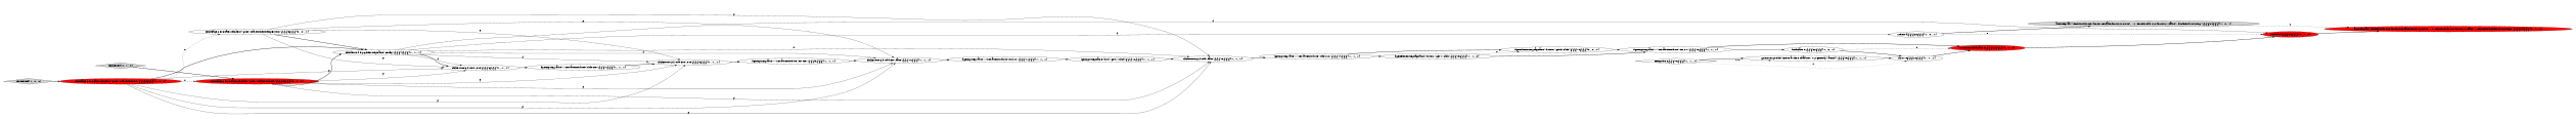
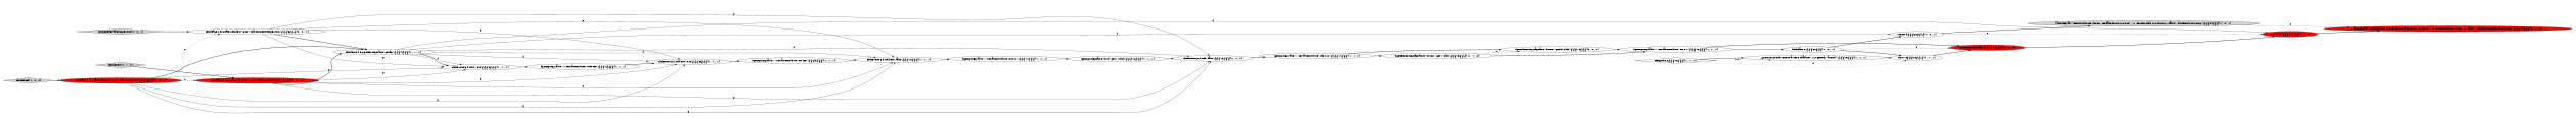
  digraph {
    rankdir=LR
    node [fillcolor=white shape=ellipse style=filled]
    edge [style=bold]
    n1 [label="clickButton(p,f,\"Add Foo\",true)@@@8@@@['1', '1', '1']"]
    n2 [label="f.getInputByValue(\"\").setValueAttribute(\"txt one\")@@@9@@@['1', '1', '1']"]
    n3 [label="clickButton(p,f,\"Add Foo\",false)@@@10@@@['1', '1', '1']"]
    n4 [fillcolor=lightgray label="testNested['0', '1', '0']" shape=diamond]
    n5 [fillcolor=red label="HtmlPage p = j.createWebClient().goTo(\"self/testNested\")@@@3@@@['0', '1', '0']"]
    n6 [label="clickButton(p,f,\"Add\",false)@@@13@@@['1', '1', '1']"]
    n7 [label="HtmlForm f = p.getFormByName(\"config\")@@@4@@@['1', '1', '1']"]
    n8 [label="clickButton(p,f,\"Add\",true)@@@6@@@['1', '1', '1']"]
    n9 [label="System.err.println(\"HTML at time of failure:\" + p.getBody().asXml())@@@19@@@['1', '1', '1']"]
    n10 [label="throw e@@@20@@@['1', '1', '1']"]
    n11 [fillcolor=red label="rootAction.bindClass = @@@22@@@['0', '1', '0']"]
    n12 [label="bindClass = @@@22@@@['1', '0', '1']"]
    n13 [label="submit(f)@@@23@@@['1', '0', '1']"]
    n14 [fillcolor=red label="j.submit(f)@@@23@@@['0', '1', '0']"]
    n15 [fillcolor=lightgray label="assertEquals(\"(FooList:title one:(foo:txt one:false,foo:txt two:true(, \" + \"FooList:title two:(foo:txt 2.1:false((\",bindResult.toString())@@@24@@@['1', '0', '1']"]
    n16 [fillcolor=red label="assertEquals(\"(FooList:title one:(foo:txt one:false,foo:txt two:true(, \" + \"FooList:title two:(foo:txt 2.1:false((\",rootAction.bindResult.toString())@@@24@@@['0', '1', '0']"]
    n17 [label="f.getInputsByName(\"bool\").get(1).click()@@@12@@@['1', '1', '1']"]
    n18 [label="f.getInputByValue(\"\").setValueAttribute(\"title two\")@@@14@@@['1', '1', '1']"]
    n19 [label="f.getInputByValue(\"\").setValueAttribute(\"txt two\")@@@11@@@['1', '1', '1']"]
    n20 [label="f.getInputByValue(\"\").setValueAttribute(\"title one\")@@@7@@@['1', '1', '1']"]
+   n21 [fillcolor=lightgray label="testNestedEnabledTopButton['0', '0', '1']" shape=diamond]
    n22 [label="HtmlPage p = createWebClient().goTo(\"self/testNestedTopButton\")@@@3@@@['0', '0', '1']"]
    n23 [fillcolor=lightgray label="testNested['1', '0', '0']" shape=diamond]
    n24 [fillcolor=red label="HtmlPage p = createWebClient().goTo(\"self/testNested\")@@@3@@@['1', '0', '0']"]
    n25 [label="f.getElementsByTagName(\"button\").get(3).click()@@@15@@@['0', '0', '1']"]
    n26 [label="f.getInputByValue(\"\").setValueAttribute(\"txt 2.1\")@@@16@@@['1', '1', '1']"]
    n27 [label="f.getElementsByTagName(\"button\").get(1).click()@@@15@@@['1', '1', '0']"]
    n28 [label="Exception e@@@18@@@['1', '1', '1']" shape=diamond]
    n1 -> n2
    n2 -> n3
    n3 -> n19
    n4 -> n5
    n5 -> n1 [label=p style=solid]
    n5 -> n3 [label=p style=solid]
    n5 -> n6 [label=p style=solid]
    n5 -> n7
    n5 -> n8 [label=p style=solid]
    n6 -> n18
    n7 -> n1 [label=f style=solid]
    n7 -> n3 [label=f style=solid]
    n7 -> n6 [label=f style=solid]
    n7 -> n8
    n7 -> n8 [label=f style=solid]
    n7 -> n13 [label=f style=solid]
    n7 -> n14 [label=f style=solid]
    n8 -> n20
    n9 -> n10
    n10 -> n11
    n11 -> n14
    n12 -> n10
    n12 -> n11 [label=0 style=dashed]
+   n12 -> n13
    n13 -> n14 [label=0 style=dashed]
    n13 -> n15
    n14 -> n16
    n15 -> n16 [label=0 style=dashed]
    n17 -> n6
    n18 -> n25
    n18 -> n27
    n19 -> n17
    n20 -> n1
+   n21 -> n22
    n22 -> n1 [label=p style=solid]
    n22 -> n3 [label=p style=solid]
    n22 -> n6 [label=p style=solid]
    n22 -> n7
    n22 -> n8 [label=p style=solid]
    n23 -> n24
    n24 -> n1 [label=p style=solid]
    n24 -> n3 [label=p style=solid]
    n24 -> n5 [label=0 style=dashed]
    n24 -> n6 [label=p style=solid]
    n24 -> n7
    n24 -> n8 [label=p style=solid]
    n24 -> n22 [label=0 style=dashed]
    n25 -> n26
    n26 -> n11
    n26 -> n12
    n27 -> n25 [label=0 style=dashed]
    n27 -> n26
    n28 -> n9
    n28 -> n9 [label=true style=dotted]
    n28 -> n10 [label=0 style=dotted]
  }
